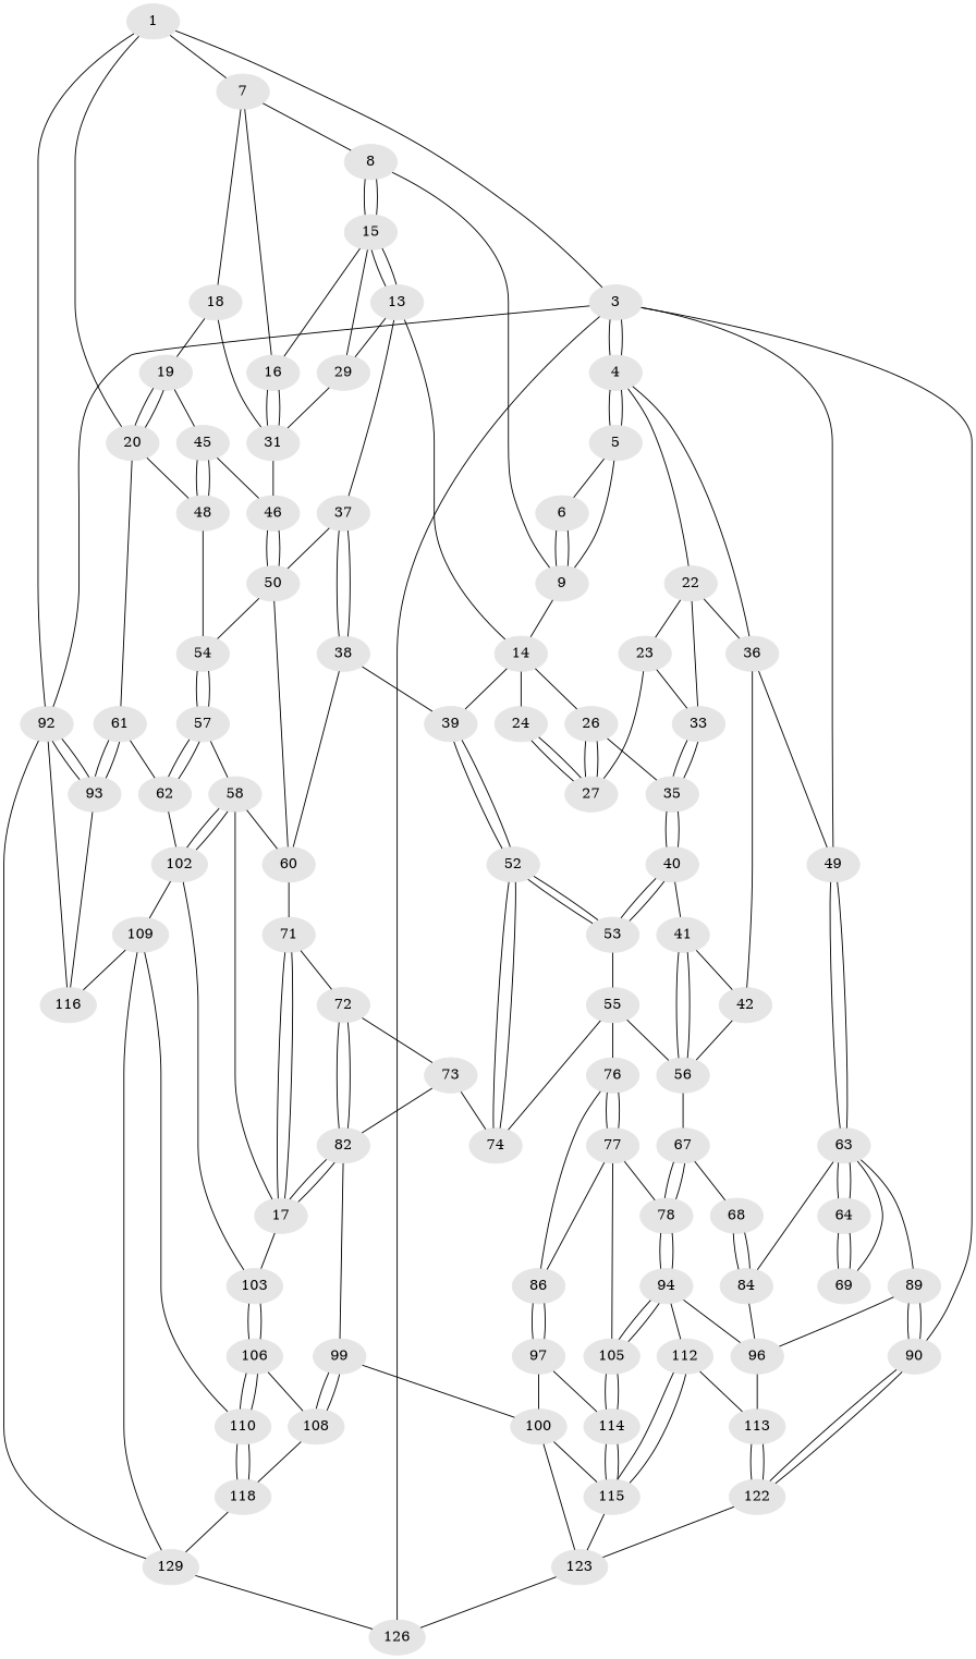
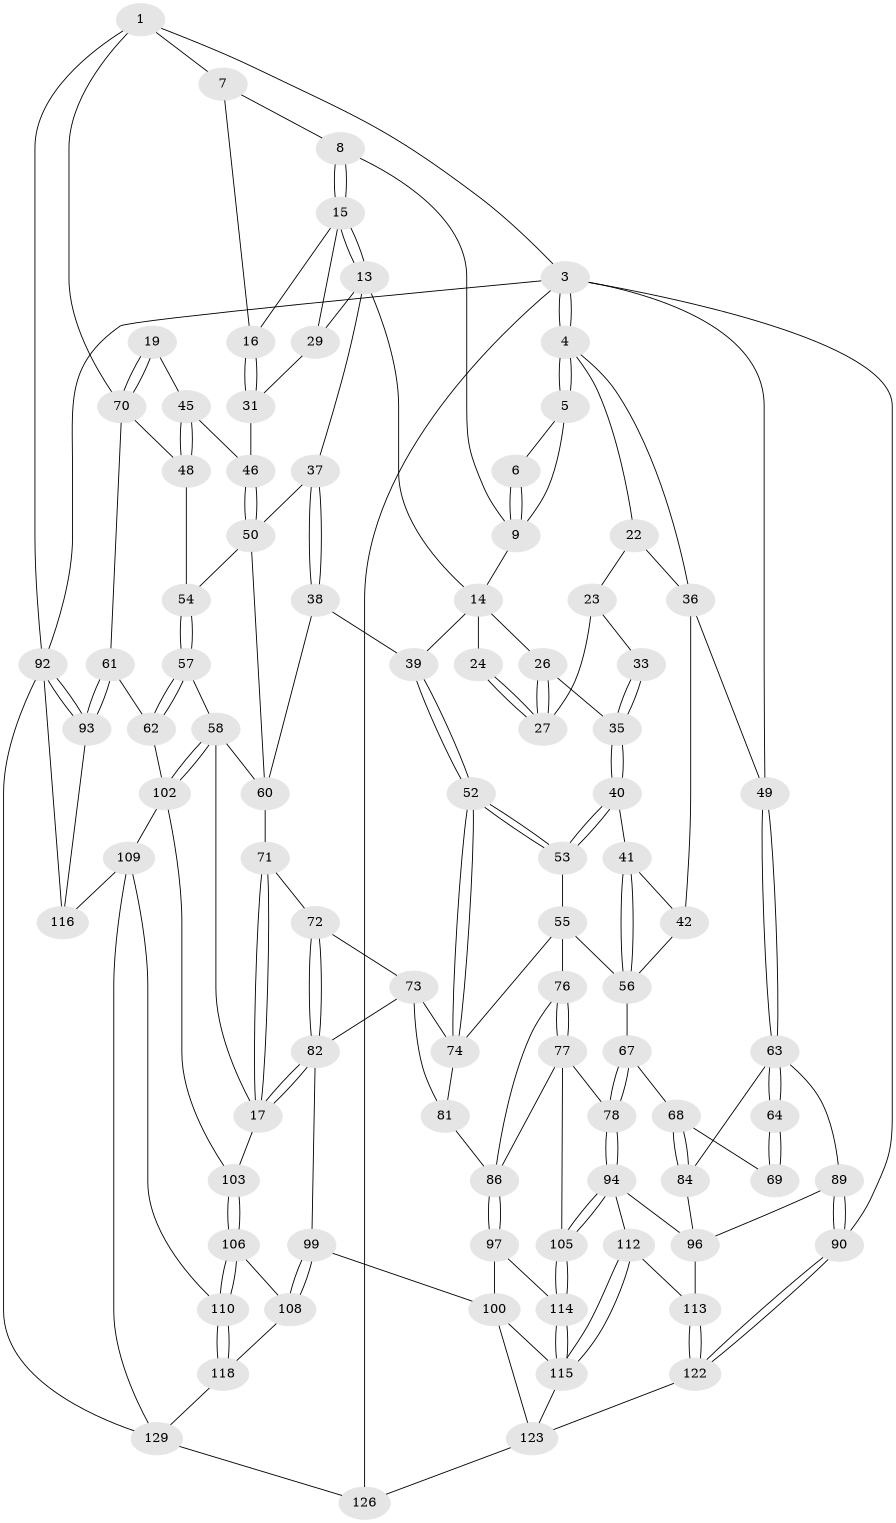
  graph {
    node [color=gray90 style=filled]
    1 [super="+2"]
    3 [super="+91"]
    7 [super="+15"]
-   20 [super="+47"]
+   20 [super="+47" label=70]
    92 [super="+128"]
    4 [super="+21"]
    49
    90
    126
    8
    16
-   18
    48
    61
    93
    116
    n17 [label=129 super="+125"]
    5 [super="+11"]
    22 [super="+34"]
    36 [super="+44"]
    63 [super="+85"]
    122
    6
    9 [super="+10"]
    23 [super="+28"]
    33
    42 [super="+43"]
    14 [super="+25"]
    n29 [label=15 super="+17"]
    31 [super="+32"]
    19
    13 [super="+30"]
    29
    26
    39
    24
    37
    38
    50 [super="+51"]
    27
    35
    52
    46
    45
    54
    62
    40
    41
    53
    56 [super="+66"]
    60 [super="+70"]
    71
    74 [super="+79"]
    55 [super="+75"]
    67
    57
    64 [super="+65"]
    84
    89
+   81
    76
    58 [super="+59"]
    77 [super="+98"]
    86
    68
    78
    n67 [label=17 super="+88"]
    102 [super="+104"]
    103
    109 [super="+117"]
    72
    69
    96 [super="+111"]
    94 [super="+95"]
    73 [super="+80"]
    82 [super="+83"]
    99
    105
    97 [super="+101"]
    100 [super="+120"]
    114
    112
    108 [super="+119"]
    113
    106 [super="+107"]
    123 [super="+127"]
    115 [super="+121"]
    118
    110
    1 -- 3
    1 -- 7
    1 -- 20
    1 -- 92
    3 -- 92
    3 -- 4
    3 -- 4
    3 -- 49
    3 -- 90
    3 -- 126
    7 -- 8
    7 -- 16
-   7 -- 18
    20 -- 48
    20 -- 61
    92 -- 93
    92 -- 93
    92 -- 116
    92 -- n17
    4 -- 5
    4 -- 5
    4 -- 22
    4 -- 36
    49 -- 63
    49 -- 63
    90 -- 122
    90 -- 122
    8 -- 9
    8 -- n29
    8 -- n29
    16 -- 31
    16 -- 31
-   18 -- 31
-   18 -- 19
    48 -- 54
    61 -- 93
    61 -- 93
    61 -- 62
    93 -- 116
    n17 -- 126
    5 -- 6
    5 -- 9
    22 -- 36
    22 -- 23
-   22 -- 33
    36 -- 49
    36 -- 42
    63 -- 64
    63 -- 64
    63 -- 84
    63 -- 89
    122 -- 123
    6 -- 9
    6 -- 9
    9 -- 14
    23 -- 33
    23 -- 27
    33 -- 35
    33 -- 35
    42 -- 56
    14 -- 26
    14 -- 39
    14 -- 24
    n29 -- 16
    n29 -- 13
    n29 -- 13
    n29 -- 29
    31 -- 46
    19 -- 20
    19 -- 20
    19 -- 45
    13 -- 14
    13 -- 29
    13 -- 37
    29 -- 31
    26 -- 27
    26 -- 27
    26 -- 35
    39 -- 52
    39 -- 52
    24 -- 27
    24 -- 27
    37 -- 38
    37 -- 38
    37 -- 50
    38 -- 39
    38 -- 60
    50 -- 54
    50 -- 60
    35 -- 40
    35 -- 40
    52 -- 53
    52 -- 53
    52 -- 74
    52 -- 74
    46 -- 50
    46 -- 50
    45 -- 48
    45 -- 48
    45 -- 46
    54 -- 57
    54 -- 57
    62 -- 102
    40 -- 41
    40 -- 53
    40 -- 53
    41 -- 42
    41 -- 56
    41 -- 56
    53 -- 55
    56 -- 67
    60 -- 71
    71 -- n67
    71 -- n67
    71 -- 72
+   74 -- 81
    55 -- 56
    55 -- 74
    55 -- 76
    67 -- 68
    67 -- 78
    67 -- 78
    57 -- 62
    57 -- 62
    57 -- 58
    64 -- 69 [weight=2]
    64 -- 69
    84 -- 96
    89 -- 90
    89 -- 90
    89 -- 96
+   81 -- 86
    76 -- 77
    76 -- 77
    76 -- 86
    58 -- 60
    58 -- n67
    58 -- 102
    58 -- 102
    77 -- 86
    77 -- 78
    77 -- 105
    86 -- 97
    86 -- 97
    68 -- 84
    68 -- 84
-   63 -- 69
+   68 -- 69
    78 -- 94
    78 -- 94
    n67 -- 103
    102 -- 103
    102 -- 109
    103 -- 106
    103 -- 106
    109 -- 116
    109 -- n17
    109 -- 110
    72 -- 73
    72 -- 82
    72 -- 82
    96 -- 113
    94 -- 96
    94 -- 105
    94 -- 105
    94 -- 112
    73 -- 74
+   73 -- 81
    73 -- 82
    82 -- n67
    82 -- n67
    82 -- 99
    99 -- 100
    99 -- 108
    99 -- 108
    105 -- 114
    105 -- 114
    97 -- 100
    97 -- 114
    100 -- 123
    100 -- 115
    114 -- 115
    114 -- 115
    112 -- 113
    112 -- 115
    112 -- 115
    108 -- 118
    113 -- 122
    113 -- 122
    106 -- 108 [weight=2]
    106 -- 110
    106 -- 110
    123 -- 126
    115 -- 123
    118 -- n17
    110 -- 118
    110 -- 118
  }
